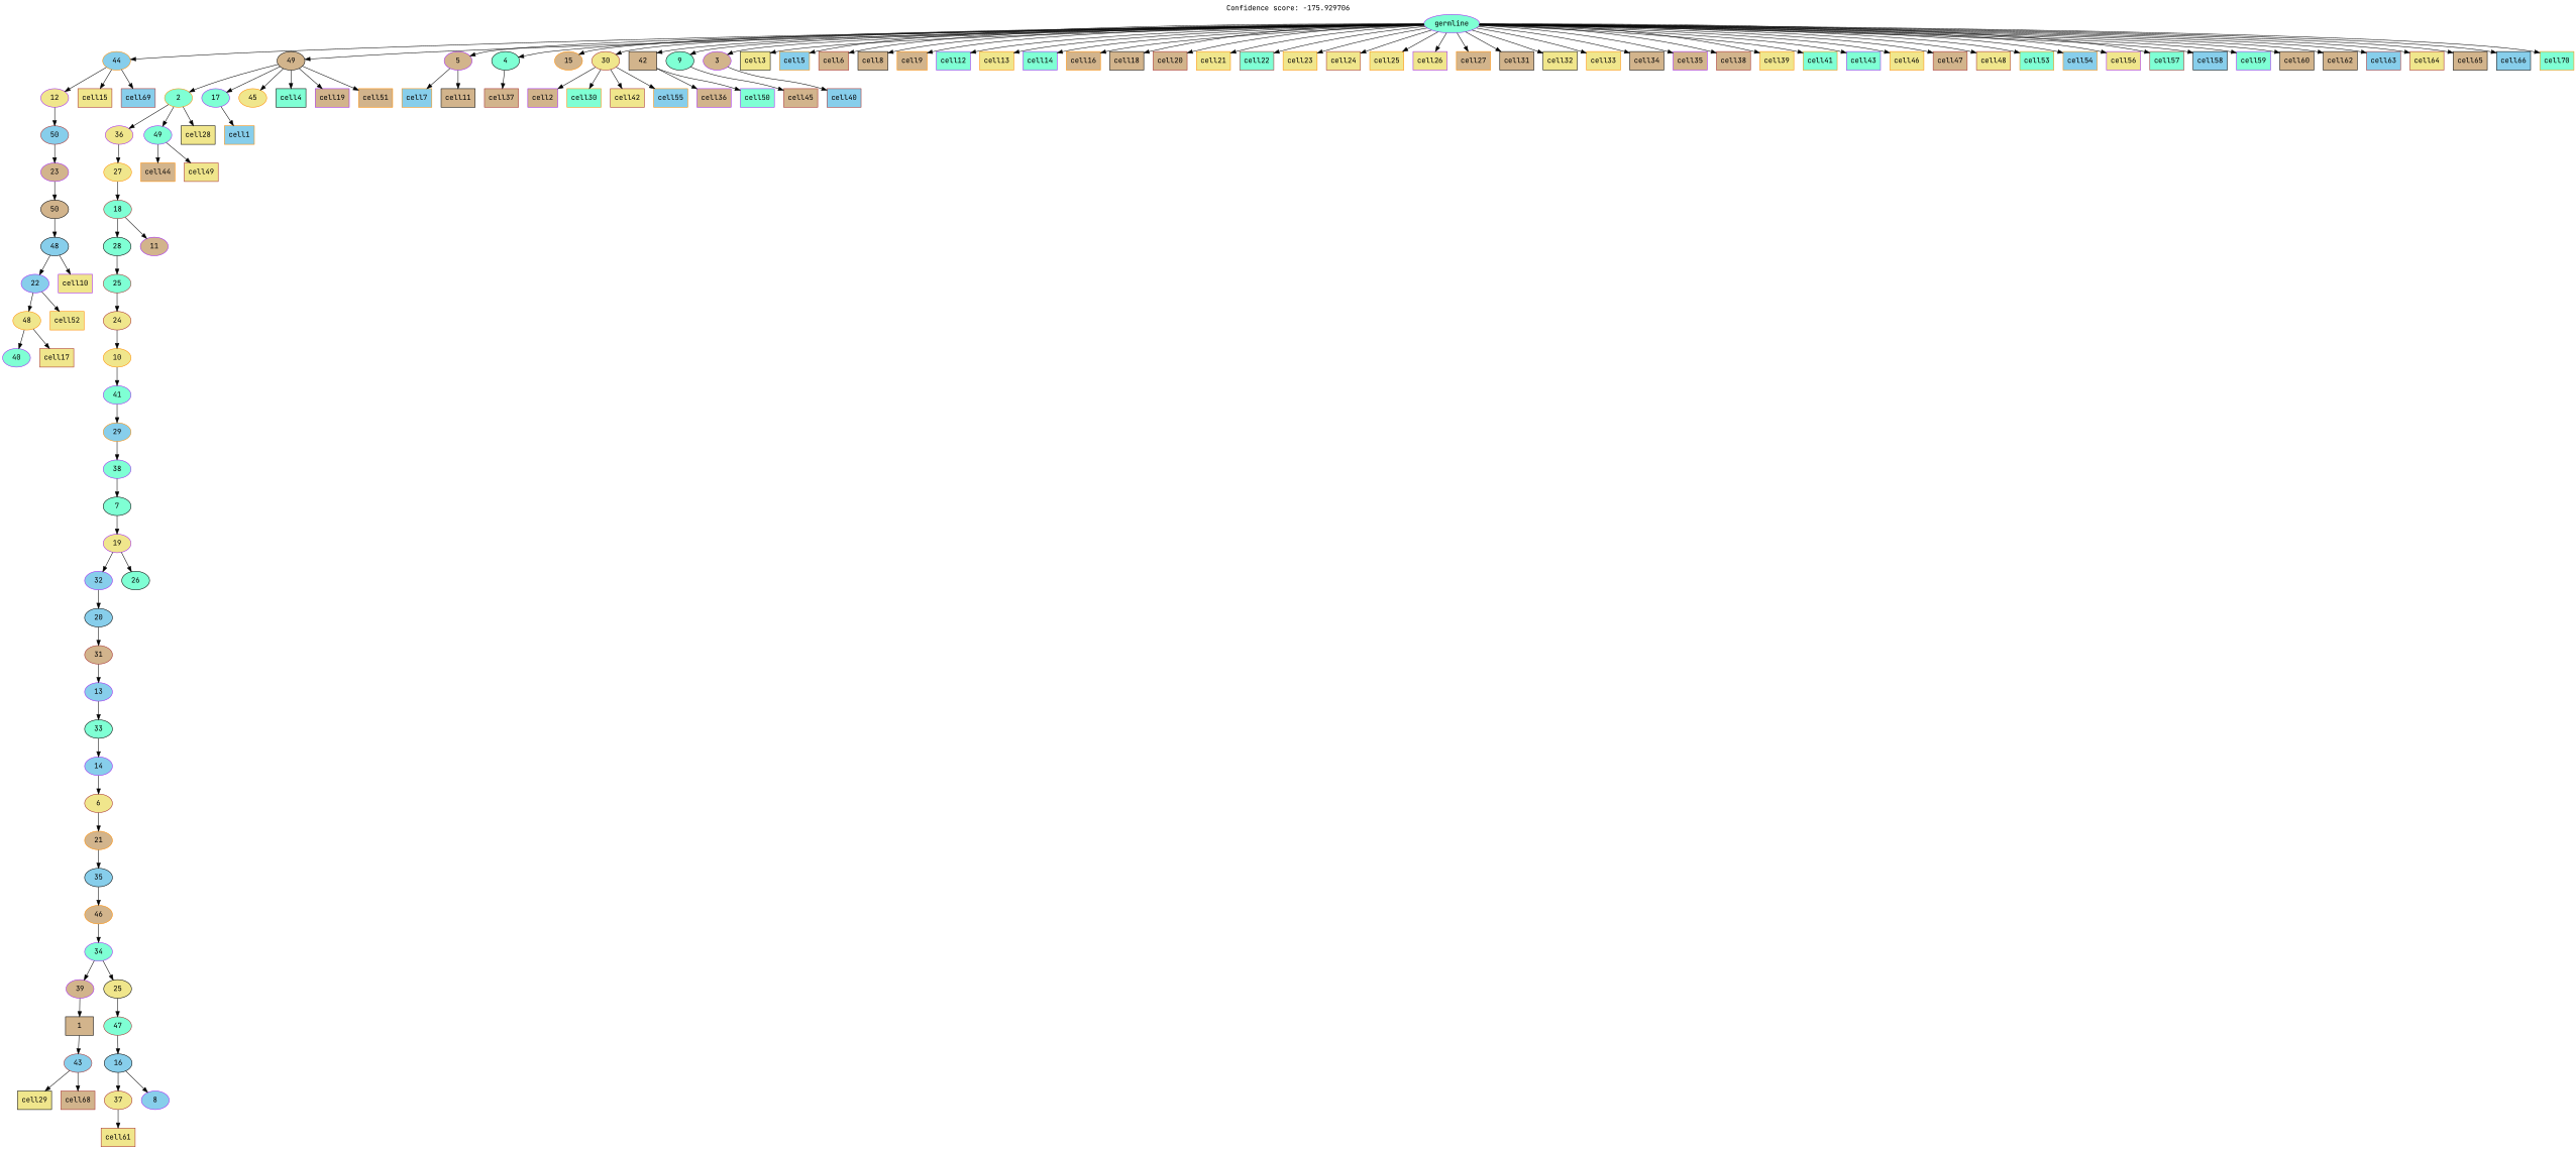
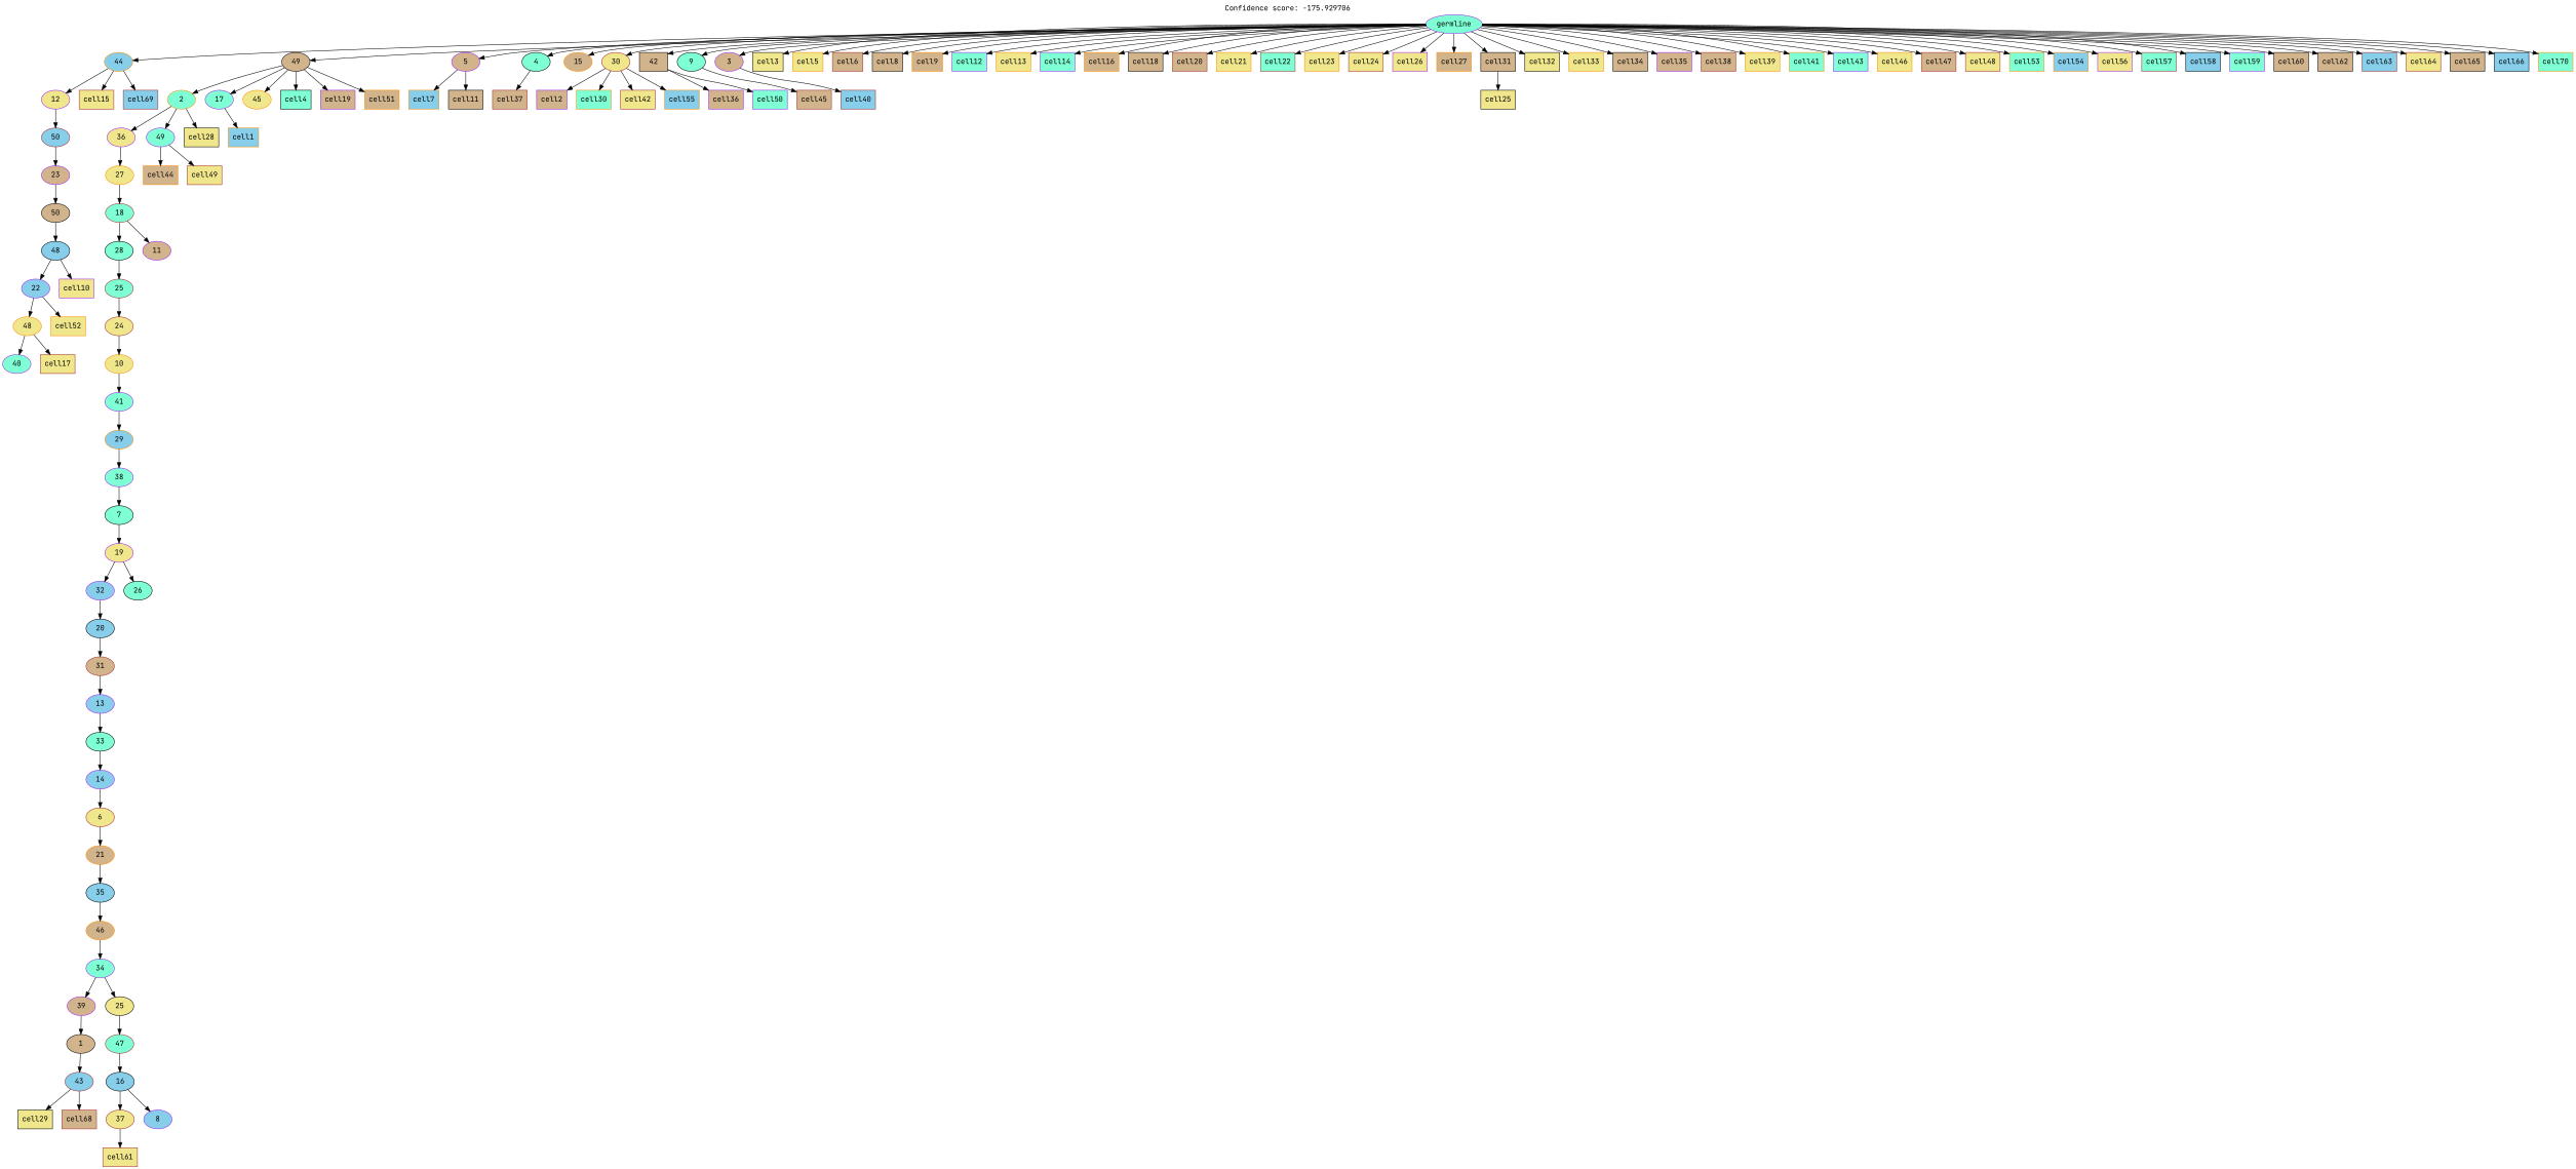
  digraph {
    fontname="JetBrains Mono"
    label="Confidence score: -175.929706"
    labelloc=t
    node [color=darkorange fillcolor=tan fontname="JetBrains Mono" style=filled shape=box]
    edge [fontname="JetBrains Mono"]
    n1 [fillcolor=khaki label=48 shape=""]
    n2 [color=purple fillcolor=aquamarine label=40 shape=""]
    cell17 [color=brown fillcolor=khaki]
    n4 [color=purple fillcolor=skyblue label=22 shape=""]
    cell52 [fillcolor=khaki]
    n6 [color=black fillcolor=skyblue label=48 shape=""]
    cell10 [color=purple fillcolor=khaki]
    n8 [color=black label=50 shape=""]
    n9 [color=purple label=23 shape=""]
    n10 [color=brown fillcolor=skyblue label=50 shape=""]
    n11 [color=purple fillcolor=khaki label=12 shape=""]
    n12 [fillcolor=skyblue label=44 shape=""]
    cell15 [color=brown fillcolor=khaki]
    cell69 [color=brown fillcolor=skyblue]
-   n15 [color=black label=1]
+   n15 [color=black label=1 shape=""]
    n16 [color=brown fillcolor=skyblue label=43 shape=""]
    cell29 [color=black fillcolor=khaki]
    cell68 [color=brown]
    n19 [color=purple label=39 shape=""]
    n20 [color=black fillcolor=skyblue label=16 shape=""]
    n21 [color=brown fillcolor=khaki label=37 shape=""]
    n22 [color=purple fillcolor=skyblue label=8 shape=""]
    cell61 [color=brown fillcolor=khaki]
    n24 [color=brown fillcolor=aquamarine label=47 shape=""]
    n25 [color=black fillcolor=khaki label=25 shape=""]
    n26 [color=purple fillcolor=aquamarine label=34 shape=""]
    n27 [label=46 shape=""]
    n28 [color=black fillcolor=skyblue label=35 shape=""]
    n29 [label=21 shape=""]
    n30 [color=brown fillcolor=khaki label=6 shape=""]
    n31 [color=purple fillcolor=skyblue label=14 shape=""]
    n32 [color=black fillcolor=aquamarine label=33 shape=""]
    n33 [color=purple fillcolor=skyblue label=13 shape=""]
    n34 [color=brown label=31 shape=""]
    n35 [color=black fillcolor=skyblue label=20 shape=""]
    n36 [color=purple fillcolor=skyblue label=32 shape=""]
    n37 [color=purple fillcolor=khaki label=19 shape=""]
    n38 [color=black fillcolor=aquamarine label=26 shape=""]
    n39 [color=black fillcolor=aquamarine label=7 shape=""]
    n40 [color=purple fillcolor=aquamarine label=38 shape=""]
    n41 [fillcolor=skyblue label=29 shape=""]
    n42 [color=purple fillcolor=aquamarine label=41 shape=""]
    n43 [fillcolor=khaki label=10 shape=""]
    n44 [color=brown fillcolor=khaki label=24 shape=""]
    n45 [color=brown fillcolor=aquamarine label=25 shape=""]
    n46 [color=black fillcolor=aquamarine label=28 shape=""]
    n47 [color=brown fillcolor=aquamarine label=18 shape=""]
    n48 [color=purple label=11 shape=""]
    n49 [fillcolor=khaki label=27 shape=""]
    n50 [color=purple fillcolor=khaki label=36 shape=""]
    n51 [fillcolor=aquamarine label=2 shape=""]
    n52 [color=purple fillcolor=aquamarine label=49 shape=""]
    cell28 [color=black fillcolor=khaki]
    cell44
    cell49 [color=brown fillcolor=khaki]
    n56 [color=black label=49 shape=""]
    n57 [color=purple fillcolor=aquamarine label=17 shape=""]
    n58 [fillcolor=khaki label=45 shape=""]
    cell4 [color=black fillcolor=aquamarine]
    cell19 [color=purple]
    cell51
    cell1 [fillcolor=skyblue]
    n63 [color=purple fillcolor=aquamarine label=germline shape=""]
    n64 [color=purple label=5 shape=""]
    n65 [color=black fillcolor=aquamarine label=4 shape=""]
    n66 [label=15 shape=""]
    n67 [color=brown fillcolor=khaki label=30 shape=""]
    n68 [color=black label=42]
    n69 [color=black fillcolor=aquamarine label=9 shape=""]
    n70 [color=purple label=3 shape=""]
    cell3 [color=black fillcolor=khaki]
-   cell5 [fillcolor=skyblue]
+   cell5 [fillcolor=khaki]
    cell6 [color=brown]
    cell8 [color=black]
    cell9
    cell12 [color=purple fillcolor=aquamarine]
    cell13 [fillcolor=khaki]
    cell14 [color=purple fillcolor=aquamarine]
    cell16
    cell18 [color=black]
    cell20 [color=brown]
    cell21 [fillcolor=khaki]
    cell22 [color=brown fillcolor=aquamarine]
    cell23 [fillcolor=khaki]
    cell24 [color=brown fillcolor=khaki]
-   cell25 [fillcolor=khaki]
+   cell25 [color=black fillcolor=khaki]
    cell26 [color=purple fillcolor=khaki]
    cell27
    cell31 [color=black]
    cell32 [color=black fillcolor=khaki]
    cell33 [fillcolor=khaki]
    cell34 [color=black]
    cell35 [color=purple]
    cell38 [color=brown]
    cell39 [fillcolor=khaki]
    cell41 [fillcolor=aquamarine]
    cell43 [color=purple fillcolor=aquamarine]
    cell46 [fillcolor=khaki]
    cell47 [color=brown]
    cell48 [color=brown fillcolor=khaki]
    cell53 [fillcolor=aquamarine]
    cell54 [fillcolor=skyblue]
    cell56 [color=purple fillcolor=khaki]
    cell57 [color=brown fillcolor=aquamarine]
    cell58 [color=black fillcolor=skyblue]
    cell59 [color=purple fillcolor=aquamarine]
    cell60 [color=black]
    cell62 [color=black]
    cell63 [color=brown fillcolor=skyblue]
    cell64 [color=brown fillcolor=khaki]
    cell65 [color=black]
    cell66 [color=black fillcolor=skyblue]
    cell70 [fillcolor=aquamarine]
    cell7 [fillcolor=skyblue]
    cell11 [color=black]
    cell37 [color=brown]
    cell2 [color=purple]
    cell30 [fillcolor=aquamarine]
    cell42 [color=brown fillcolor=khaki]
    cell55 [fillcolor=skyblue]
    cell36 [color=purple]
    cell50 [color=purple fillcolor=aquamarine]
    cell45 [color=brown]
    cell40 [color=brown fillcolor=skyblue]
    n1 -> n2
    n1 -> cell17
    n4 -> n1
    n4 -> cell52
    n6 -> n4
    n6 -> cell10
    n8 -> n6
    n9 -> n8
    n10 -> n9
    n11 -> n10
    n12 -> n11
    n12 -> cell15
    n12 -> cell69
    n15 -> n16
    n16 -> cell29
    n16 -> cell68
    n19 -> n15
    n20 -> n21
    n20 -> n22
    n21 -> cell61
    n24 -> n20
    n25 -> n24
    n26 -> n19
    n26 -> n25
    n27 -> n26
    n28 -> n27
    n29 -> n28
    n30 -> n29
    n31 -> n30
    n32 -> n31
    n33 -> n32
    n34 -> n33
    n35 -> n34
    n36 -> n35
    n37 -> n36
    n37 -> n38
    n39 -> n37
    n40 -> n39
    n41 -> n40
    n42 -> n41
    n43 -> n42
    n44 -> n43
    n45 -> n44
    n46 -> n45
    n47 -> n46
    n47 -> n48
    n49 -> n47
    n50 -> n49
    n51 -> n50
    n51 -> n52
    n51 -> cell28
    n52 -> cell44
    n52 -> cell49
    n56 -> n51
    n56 -> n57
    n56 -> n58
    n56 -> cell4
    n56 -> cell19
    n56 -> cell51
    n57 -> cell1
    n63 -> n12
    n63 -> n56
    n63 -> n64
    n63 -> n65
    n63 -> n66
    n63 -> n67
    n63 -> n68
    n63 -> n69
    n63 -> n70
    n63 -> cell3
    n63 -> cell5
    n63 -> cell6
    n63 -> cell8
    n63 -> cell9
    n63 -> cell12
    n63 -> cell13
    n63 -> cell14
    n63 -> cell16
    n63 -> cell18
    n63 -> cell20
    n63 -> cell21
    n63 -> cell22
    n63 -> cell23
    n63 -> cell24
-   n63 -> cell25
+   cell31 -> cell25
    n63 -> cell26
    n63 -> cell27
    n63 -> cell31
    n63 -> cell32
    n63 -> cell33
    n63 -> cell34
    n63 -> cell35
    n63 -> cell38
    n63 -> cell39
    n63 -> cell41
    n63 -> cell43
    n63 -> cell46
    n63 -> cell47
    n63 -> cell48
    n63 -> cell53
    n63 -> cell54
    n63 -> cell56
    n63 -> cell57
    n63 -> cell58
    n63 -> cell59
    n63 -> cell60
    n63 -> cell62
    n63 -> cell63
    n63 -> cell64
    n63 -> cell65
    n63 -> cell66
    n63 -> cell70
    n64 -> cell7
    n64 -> cell11
    n65 -> cell37
    n67 -> cell2
    n67 -> cell30
    n67 -> cell42
    n67 -> cell55
    n68 -> cell36
    n68 -> cell50
    n69 -> cell45
    n70 -> cell40
  }
